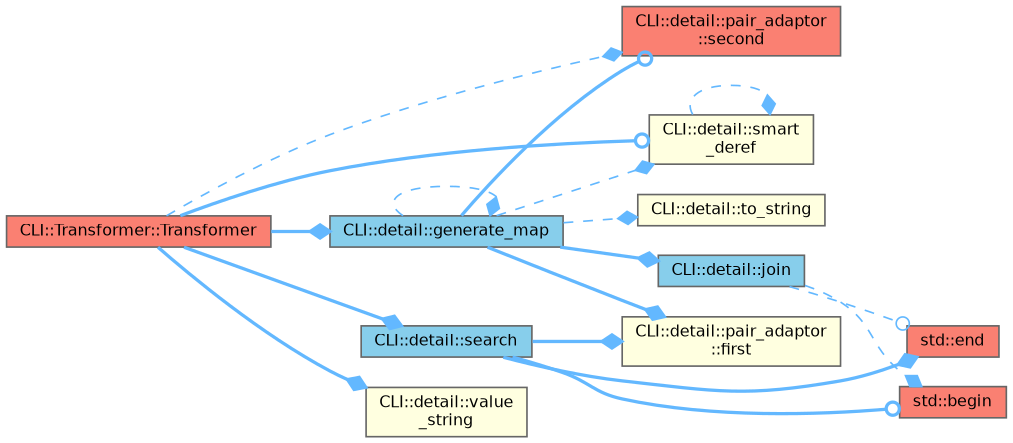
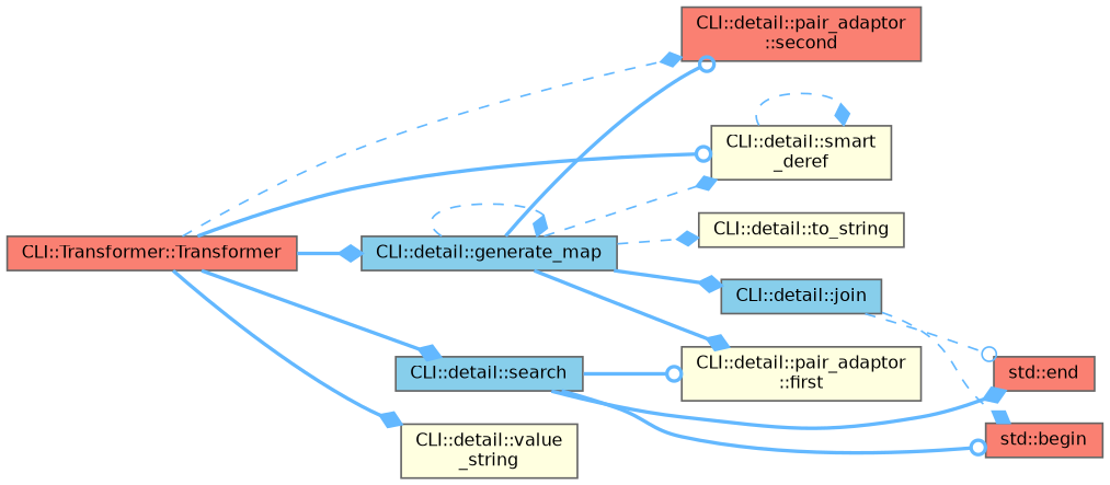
  digraph {
    rankdir=LR
    node [color=grey40 fillcolor=salmon fontname=Helvetica fontsize=10 shape=box style=filled]
    edge [arrowhead=diamond color=steelblue1 fontname=Helvetica fontsize=10 labelfontname=Helvetica labelfontsize=10 style=bold]
    n1 [color=gray40 fontcolor=black height=0.2 label="CLI::Transformer::Transformer" width=0.4]
    n2 [fillcolor=skyblue height=0.2 label="CLI::detail::generate_map" width=0.4]
    n3 [height=0.2 label="CLI::detail::pair_adaptor\l::second" width=0.4]
    n4 [fillcolor=lightyellow height=0.2 label="CLI::detail::smart\l_deref" width=0.4]
    n5 [fillcolor=skyblue height=0.2 label="CLI::detail::search" width=0.4]
    n6 [fillcolor=lightyellow height=0.2 label="CLI::detail::value\l_string" width=0.4]
    n7 [fillcolor=lightyellow height=0.2 label="CLI::detail::pair_adaptor\l::first" width=0.4]
    n8 [fillcolor=skyblue height=0.2 label="CLI::detail::join" width=0.4]
    n9 [fillcolor=lightyellow height=0.2 label="CLI::detail::to_string" width=0.4]
    n10 [height=0.2 label="std::begin" width=0.4]
    n11 [height=0.2 label="std::end" width=0.4]
    n1 -> n2
    n1 -> n3 [style=dashed]
    n1 -> n4 [arrowhead=odot]
    n1 -> n5
    n1 -> n6
    n2 -> n2 [style=dashed]
    n2 -> n3 [arrowhead=odot]
    n2 -> n4 [style=dashed]
    n2 -> n7
    n2 -> n8
    n2 -> n9 [style=dashed]
    n4 -> n4 [style=dashed]
-   n5 -> n7
+   n5 -> n7 [arrowhead=odot]
    n5 -> n10 [arrowhead=odot]
    n5 -> n11
    n8 -> n10 [style=dashed]
    n8 -> n11 [arrowhead=odot style=dashed]
  }
